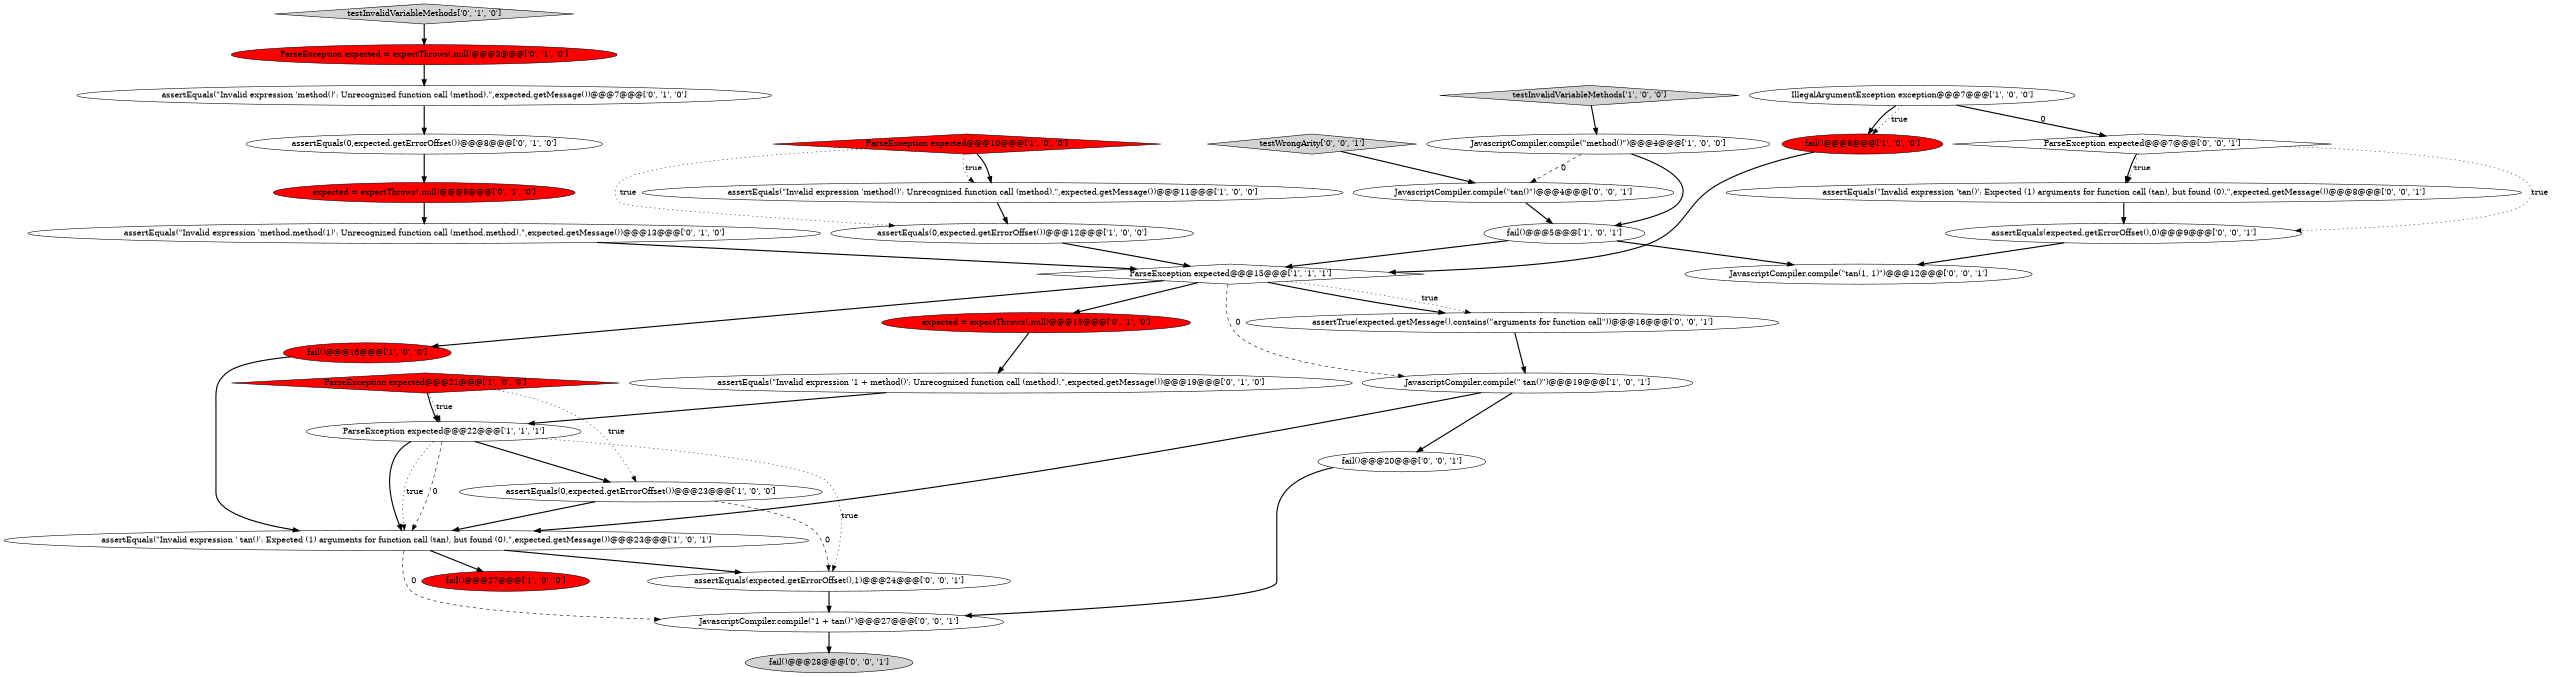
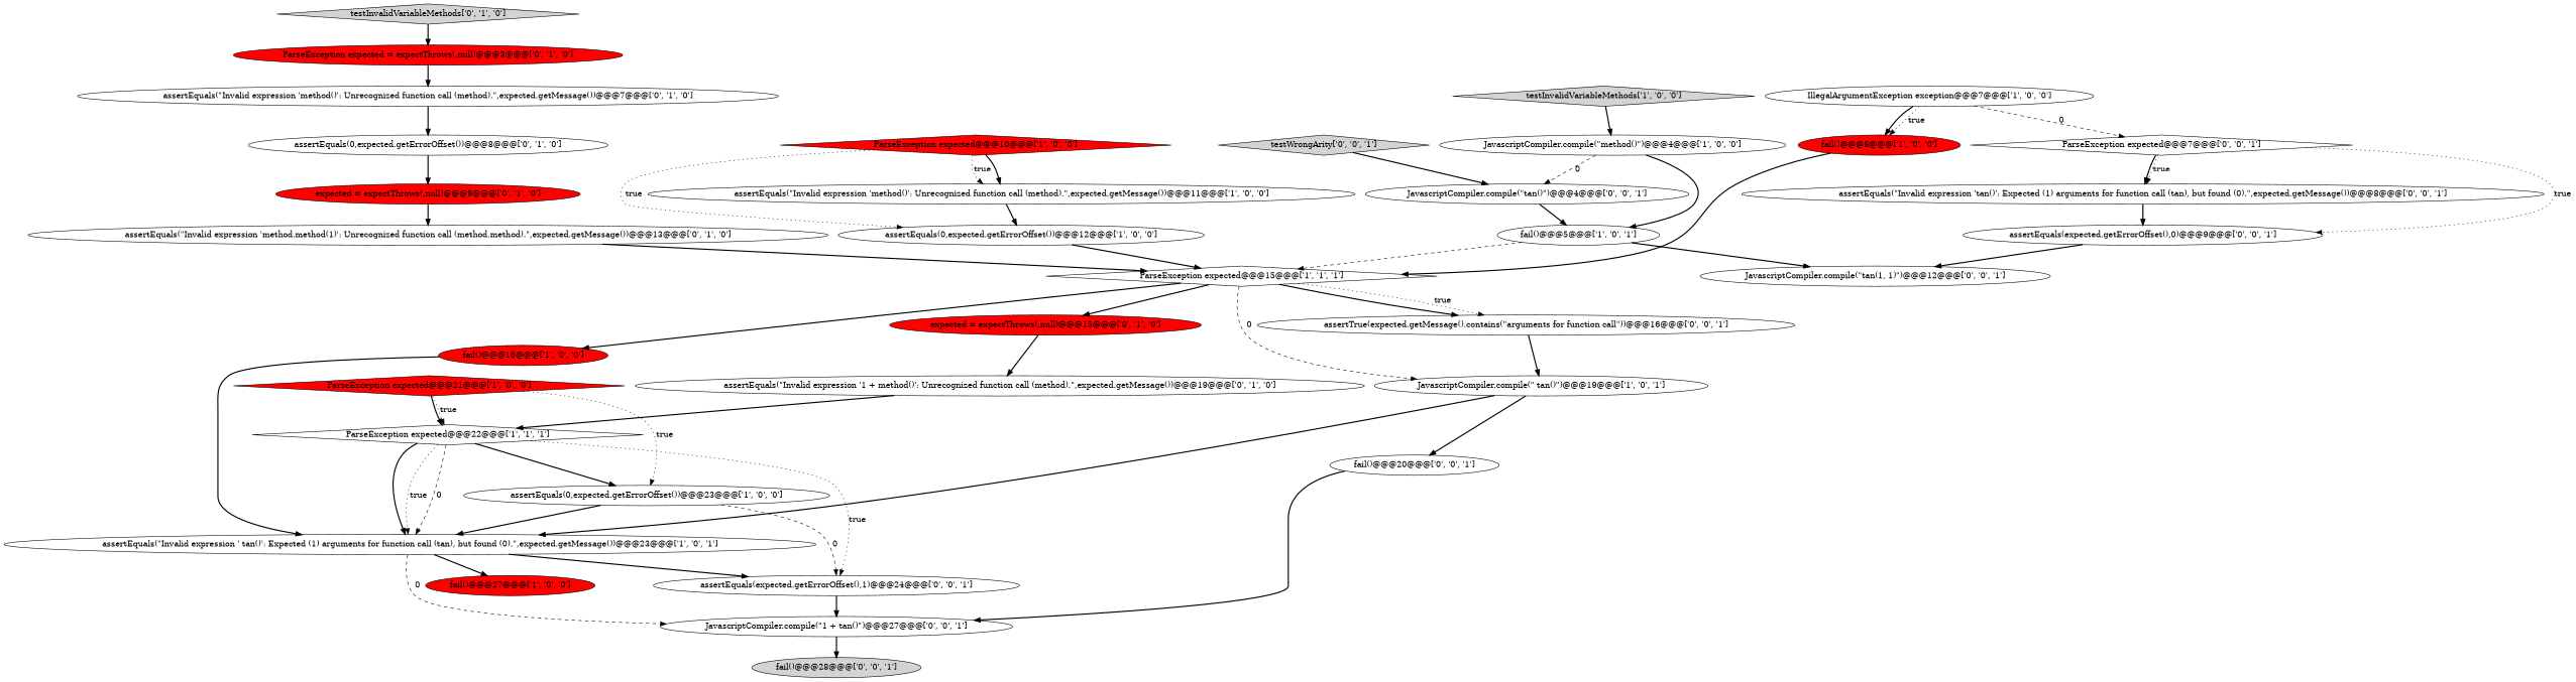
  digraph {
    node [fillcolor=white shape=ellipse style=filled]
    edge [style=bold]
    n1 [fillcolor=red label="fail()@@@16@@@['1', '0', '0']"]
    n2 [label="assertEquals(\"Invalid expression ' tan()': Expected (1) arguments for function call (tan), but found (0).\",expected.getMessage())@@@23@@@['1', '0', '1']"]
    n3 [label="assertEquals(expected.getErrorOffset(),1)@@@24@@@['0', '0', '1']"]
    n4 [label="JavascriptCompiler.compile(\"1 + tan()\")@@@27@@@['0', '0', '1']"]
    n5 [fillcolor=red label="fail()@@@27@@@['1', '0', '0']"]
    n6 [fillcolor=red label="expected = expectThrows(,null)@@@9@@@['0', '1', '0']"]
    n7 [label="assertEquals(\"Invalid expression 'method.method(1)': Unrecognized function call (method.method).\",expected.getMessage())@@@13@@@['0', '1', '0']"]
    n8 [label="ParseException expected@@@15@@@['1', '1', '1']" shape=diamond]
-   n9 [label="ParseException expected@@@22@@@['1', '1', '1']"]
+   n9 [label="ParseException expected@@@22@@@['1', '1', '1']" shape=diamond]
    n10 [label="assertEquals(0,expected.getErrorOffset())@@@23@@@['1', '0', '0']"]
    n11 [label="assertEquals(0,expected.getErrorOffset())@@@12@@@['1', '0', '0']"]
    n12 [label="assertTrue(expected.getMessage().contains(\"arguments for function call\"))@@@16@@@['0', '0', '1']"]
    n13 [label="JavascriptCompiler.compile(\" tan()\")@@@19@@@['1', '0', '1']"]
    n14 [fillcolor=red label="expected = expectThrows(,null)@@@15@@@['0', '1', '0']"]
    n15 [fillcolor=lightgray label="testWrongArity['0', '0', '1']" shape=diamond]
    n16 [label="JavascriptCompiler.compile(\"tan()\")@@@4@@@['0', '0', '1']"]
    n17 [label="fail()@@@5@@@['1', '0', '1']"]
    n18 [label="fail()@@@20@@@['0', '0', '1']"]
    n19 [fillcolor=lightgray label="fail()@@@28@@@['0', '0', '1']"]
    n20 [label="IllegalArgumentException exception@@@7@@@['1', '0', '0']"]
    n21 [label="ParseException expected@@@7@@@['0', '0', '1']" shape=diamond]
    n22 [fillcolor=red label="fail()@@@8@@@['1', '0', '0']"]
    n23 [label="assertEquals(\"Invalid expression 'tan()': Expected (1) arguments for function call (tan), but found (0).\",expected.getMessage())@@@8@@@['0', '0', '1']"]
    n24 [label="assertEquals(expected.getErrorOffset(),0)@@@9@@@['0', '0', '1']"]
    n25 [label="JavascriptCompiler.compile(\"method()\")@@@4@@@['1', '0', '0']"]
    n26 [label="JavascriptCompiler.compile(\"tan(1, 1)\")@@@12@@@['0', '0', '1']"]
    n27 [label="assertEquals(\"Invalid expression 'method()': Unrecognized function call (method).\",expected.getMessage())@@@11@@@['1', '0', '0']"]
    n28 [fillcolor=red label="ParseException expected@@@21@@@['1', '0', '0']" shape=diamond]
    n29 [fillcolor=lightgray label="testInvalidVariableMethods['1', '0', '0']" shape=diamond]
    n30 [label="assertEquals(\"Invalid expression '1 + method()': Unrecognized function call (method).\",expected.getMessage())@@@19@@@['0', '1', '0']"]
    n31 [fillcolor=red label="ParseException expected@@@10@@@['1', '0', '0']" shape=diamond]
    n32 [fillcolor=red label="ParseException expected = expectThrows(,null)@@@3@@@['0', '1', '0']"]
    n33 [label="assertEquals(\"Invalid expression 'method()': Unrecognized function call (method).\",expected.getMessage())@@@7@@@['0', '1', '0']"]
    n34 [label="assertEquals(0,expected.getErrorOffset())@@@8@@@['0', '1', '0']"]
    n35 [fillcolor=lightgray label="testInvalidVariableMethods['0', '1', '0']" shape=diamond]
    n1 -> n2
    n2 -> n3
    n2 -> n4 [label=0 style=dashed]
    n2 -> n5
    n3 -> n4
    n4 -> n19
    n6 -> n7
    n7 -> n8
    n8 -> n1
    n8 -> n12 [label=true style=dotted]
    n8 -> n12
    n8 -> n13 [label=0 style=dashed]
    n8 -> n14
    n9 -> n2 [label=0 style=dashed]
    n9 -> n2
    n9 -> n2 [label=true style=dotted]
    n9 -> n3 [label=true style=dotted]
    n9 -> n10
    n10 -> n2
    n10 -> n3 [label=0 style=dashed]
    n11 -> n8
    n12 -> n13
    n13 -> n2
    n13 -> n18
    n14 -> n30
    n15 -> n16
    n16 -> n17
-   n17 -> n8
+   n17 -> n8 [style=dashed]
    n17 -> n26
    n18 -> n4
-   n20 -> n21 [label=0]
+   n20 -> n21 [label=0 style=dashed]
    n20 -> n22
    n20 -> n22 [label=true style=dotted]
    n21 -> n23
    n21 -> n23 [label=true style=dotted]
    n21 -> n24 [label=true style=dotted]
    n22 -> n8
    n23 -> n24
    n24 -> n26
    n25 -> n16 [label=0 style=dashed]
    n25 -> n17
    n27 -> n11
    n28 -> n9
    n28 -> n9 [label=true style=dotted]
    n28 -> n10 [label=true style=dotted]
    n29 -> n25
    n30 -> n9
    n31 -> n11 [label=true style=dotted]
    n31 -> n27
    n31 -> n27 [label=true style=dotted]
    n32 -> n33
    n33 -> n34
    n34 -> n6
    n35 -> n32
  }
